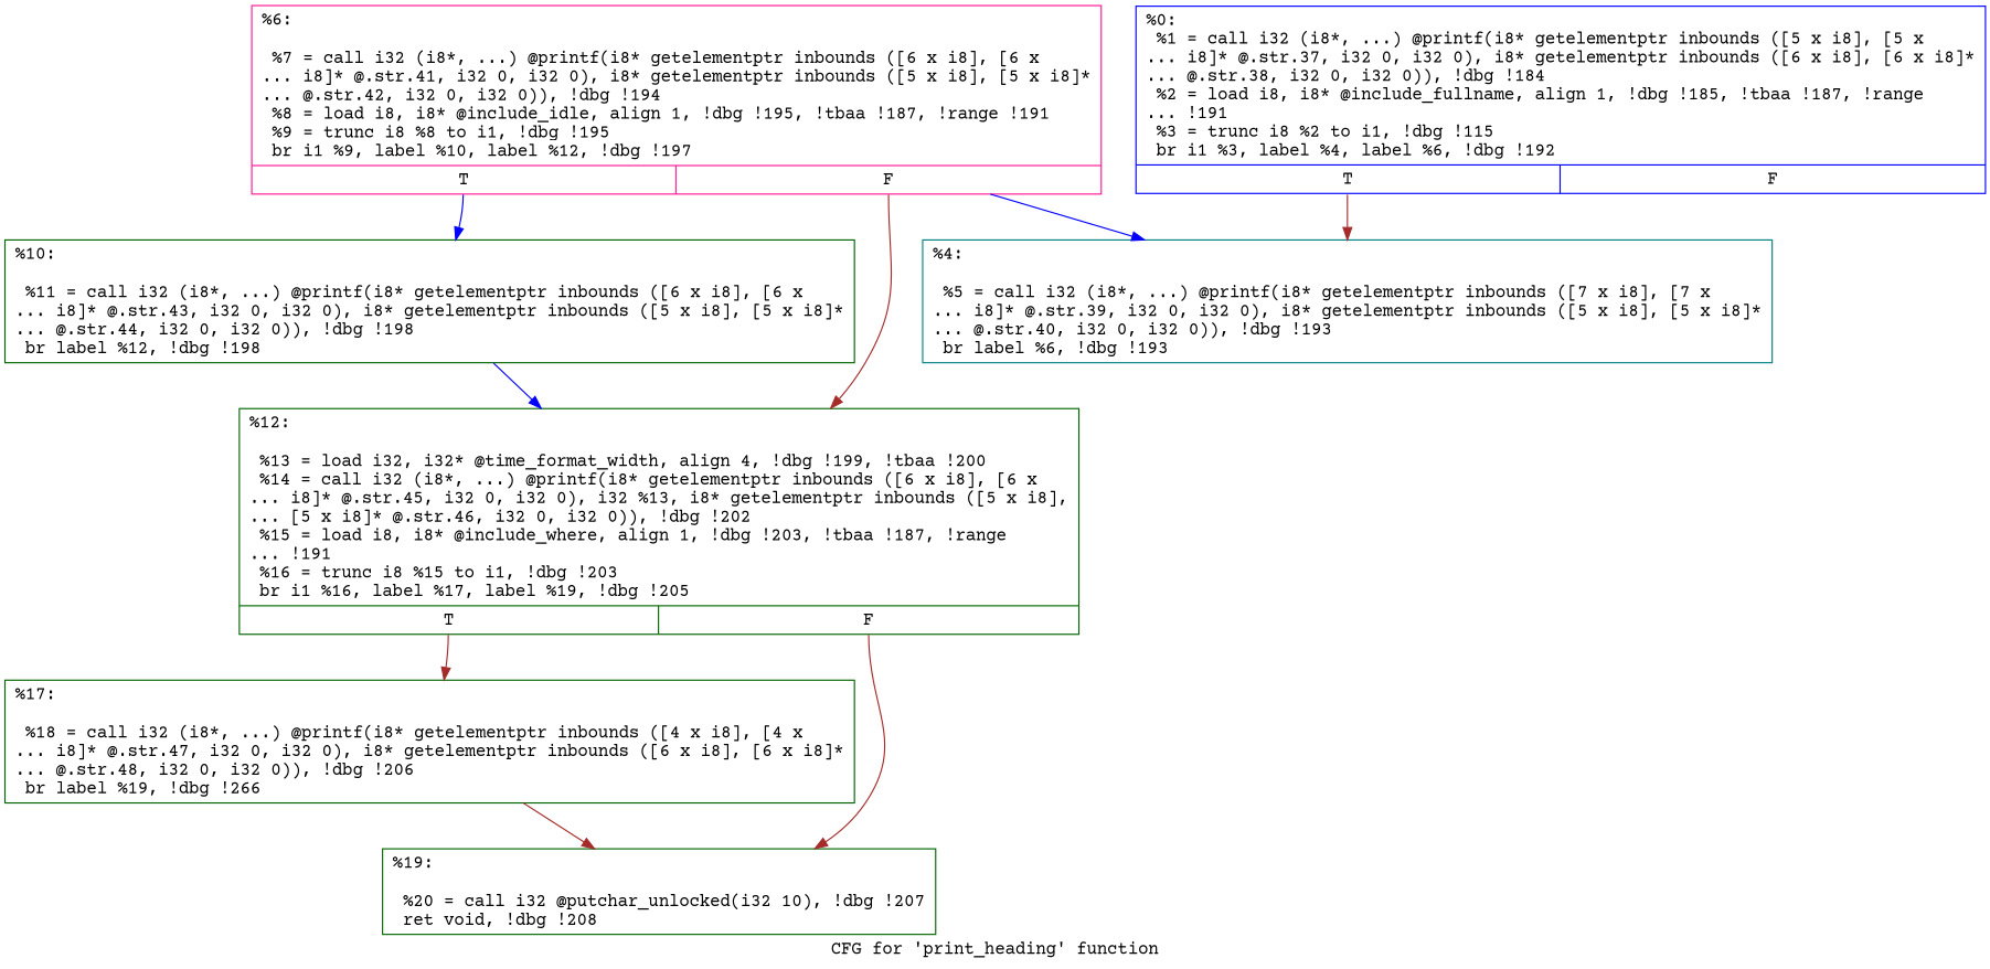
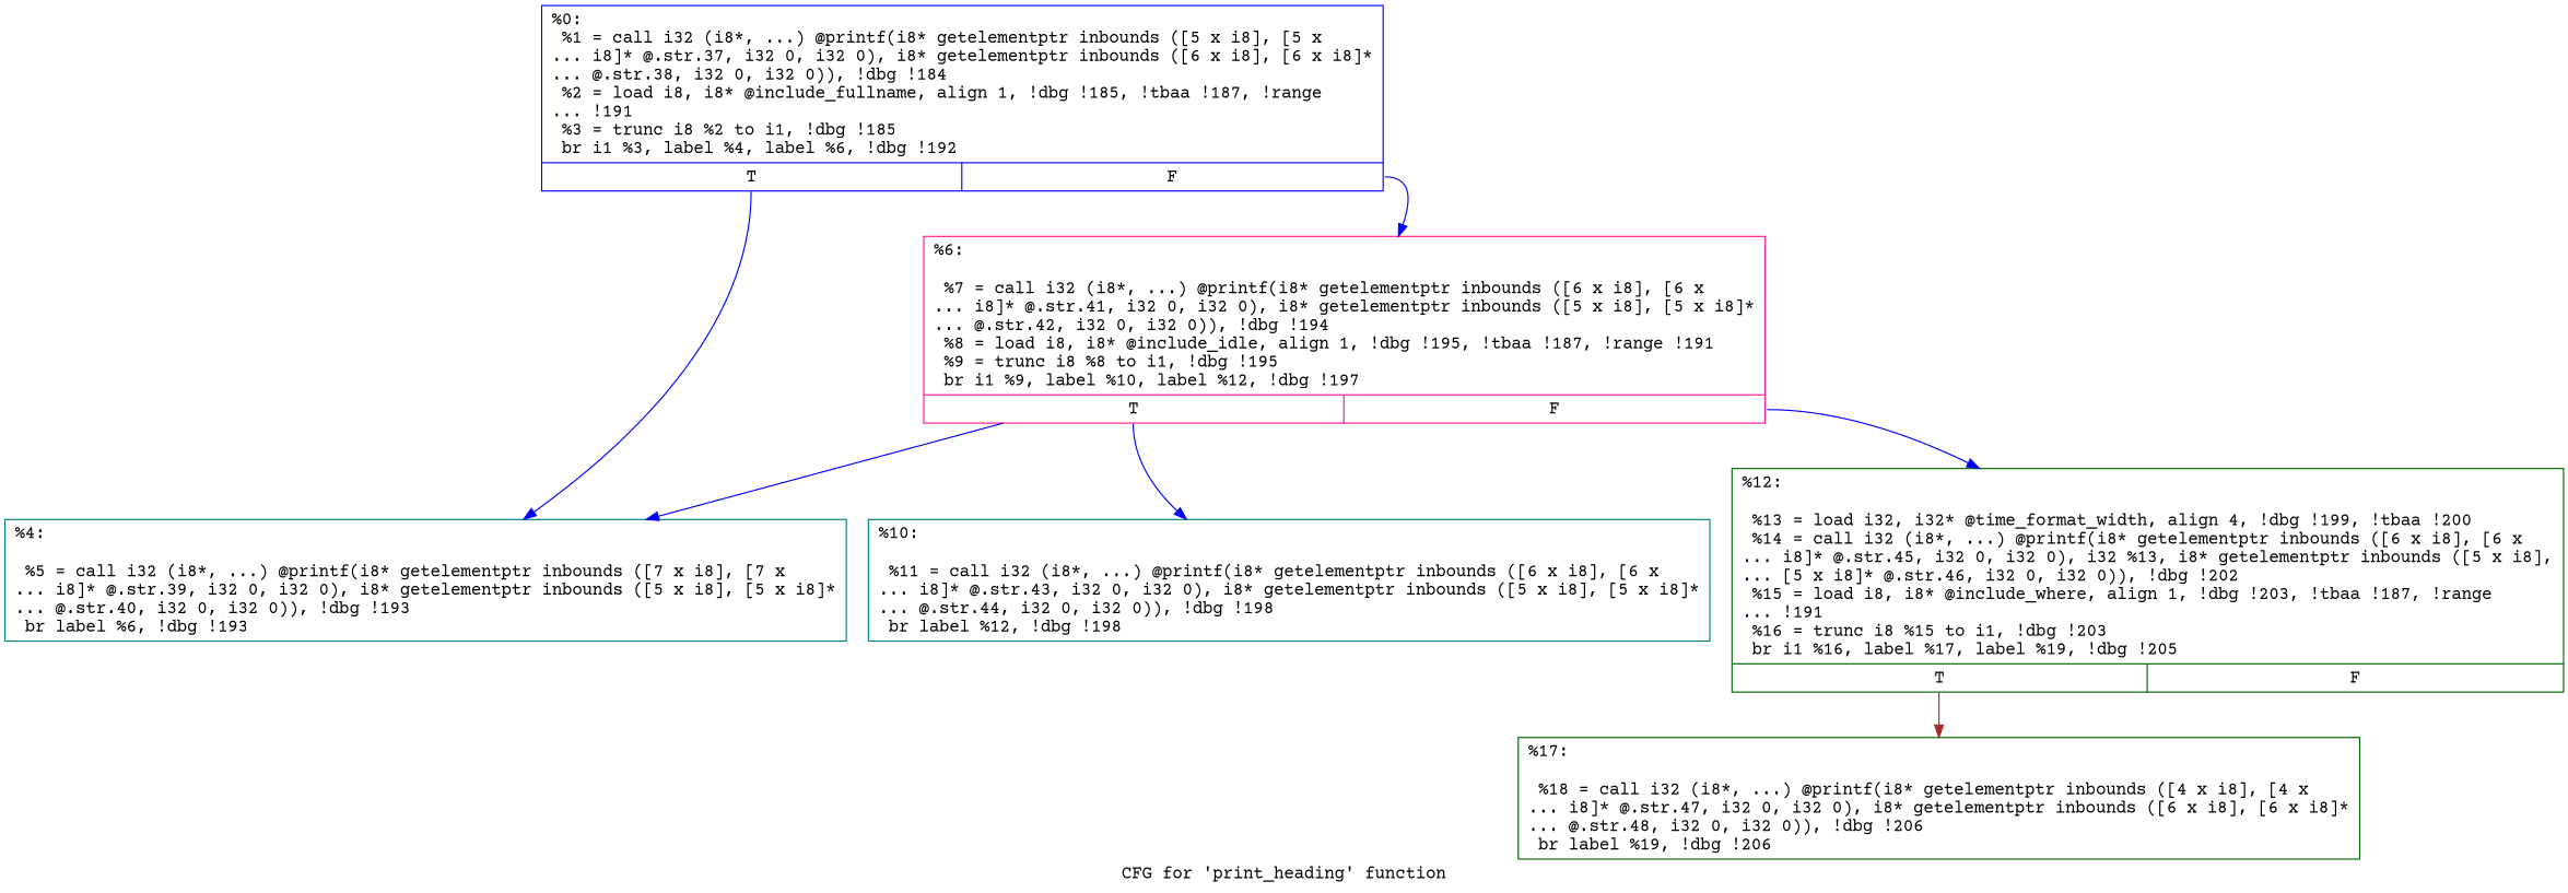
  digraph {
    fontname="Courier Prime"
    label="CFG for 'print_heading' function"
    node [color=darkgreen fontname="Courier Prime" shape=record]
    edge [color=blue fontname="Courier Prime"]
-   n1 [color=blue label="{%0:\l  %1 = call i32 (i8*, ...) @printf(i8* getelementptr inbounds ([5 x i8], [5 x\l... i8]* @.str.37, i32 0, i32 0), i8* getelementptr inbounds ([6 x i8], [6 x i8]*\l... @.str.38, i32 0, i32 0)), !dbg !184\l  %2 = load i8, i8* @include_fullname, align 1, !dbg !185, !tbaa !187, !range\l... !191\l  %3 = trunc i8 %2 to i1, !dbg !115\l  br i1 %3, label %4, label %6, !dbg !192\l|{<s0>T|<s1>F}}"]
+   n1 [color=blue label="{%0:\l  %1 = call i32 (i8*, ...) @printf(i8* getelementptr inbounds ([5 x i8], [5 x\l... i8]* @.str.37, i32 0, i32 0), i8* getelementptr inbounds ([6 x i8], [6 x i8]*\l... @.str.38, i32 0, i32 0)), !dbg !184\l  %2 = load i8, i8* @include_fullname, align 1, !dbg !185, !tbaa !187, !range\l... !191\l  %3 = trunc i8 %2 to i1, !dbg !185\l  br i1 %3, label %4, label %6, !dbg !192\l|{<s0>T|<s1>F}}"]
    n2 [color=teal label="{%4:\l\l  %5 = call i32 (i8*, ...) @printf(i8* getelementptr inbounds ([7 x i8], [7 x\l... i8]* @.str.39, i32 0, i32 0), i8* getelementptr inbounds ([5 x i8], [5 x i8]*\l... @.str.40, i32 0, i32 0)), !dbg !193\l  br label %6, !dbg !193\l}"]
    n3 [color=deeppink label="{%6:\l\l  %7 = call i32 (i8*, ...) @printf(i8* getelementptr inbounds ([6 x i8], [6 x\l... i8]* @.str.41, i32 0, i32 0), i8* getelementptr inbounds ([5 x i8], [5 x i8]*\l... @.str.42, i32 0, i32 0)), !dbg !194\l  %8 = load i8, i8* @include_idle, align 1, !dbg !195, !tbaa !187, !range !191\l  %9 = trunc i8 %8 to i1, !dbg !195\l  br i1 %9, label %10, label %12, !dbg !197\l|{<s0>T|<s1>F}}"]
-   n4 [label="{%10:\l\l  %11 = call i32 (i8*, ...) @printf(i8* getelementptr inbounds ([6 x i8], [6 x\l... i8]* @.str.43, i32 0, i32 0), i8* getelementptr inbounds ([5 x i8], [5 x i8]*\l... @.str.44, i32 0, i32 0)), !dbg !198\l  br label %12, !dbg !198\l}"]
+   n4 [color=teal label="{%10:\l\l  %11 = call i32 (i8*, ...) @printf(i8* getelementptr inbounds ([6 x i8], [6 x\l... i8]* @.str.43, i32 0, i32 0), i8* getelementptr inbounds ([5 x i8], [5 x i8]*\l... @.str.44, i32 0, i32 0)), !dbg !198\l  br label %12, !dbg !198\l}"]
    n5 [label="{%12:\l\l  %13 = load i32, i32* @time_format_width, align 4, !dbg !199, !tbaa !200\l  %14 = call i32 (i8*, ...) @printf(i8* getelementptr inbounds ([6 x i8], [6 x\l... i8]* @.str.45, i32 0, i32 0), i32 %13, i8* getelementptr inbounds ([5 x i8],\l... [5 x i8]* @.str.46, i32 0, i32 0)), !dbg !202\l  %15 = load i8, i8* @include_where, align 1, !dbg !203, !tbaa !187, !range\l... !191\l  %16 = trunc i8 %15 to i1, !dbg !203\l  br i1 %16, label %17, label %19, !dbg !205\l|{<s0>T|<s1>F}}"]
-   n6 [label="{%17:\l\l  %18 = call i32 (i8*, ...) @printf(i8* getelementptr inbounds ([4 x i8], [4 x\l... i8]* @.str.47, i32 0, i32 0), i8* getelementptr inbounds ([6 x i8], [6 x i8]*\l... @.str.48, i32 0, i32 0)), !dbg !206\l  br label %19, !dbg !266\l}"]
-   n7 [label="{%19:\l\l  %20 = call i32 @putchar_unlocked(i32 10), !dbg !207\l  ret void, !dbg !208\l}"]
-   n1 -> n2 [color=brown tailport=s0]
+   n6 [label="{%17:\l\l  %18 = call i32 (i8*, ...) @printf(i8* getelementptr inbounds ([4 x i8], [4 x\l... i8]* @.str.47, i32 0, i32 0), i8* getelementptr inbounds ([6 x i8], [6 x i8]*\l... @.str.48, i32 0, i32 0)), !dbg !206\l  br label %19, !dbg !206\l}"]
+   n1 -> n2 [tailport=s0]
+   n1 -> n3 [tailport=s1]
    n3 -> n2
    n3 -> n4 [tailport=s0]
-   n3 -> n5 [color=brown tailport=s1]
-   n4 -> n5
+   n3 -> n5 [tailport=s1]
    n5 -> n6 [color=brown tailport=s0]
-   n5 -> n7 [color=brown tailport=s1]
-   n6 -> n7 [color=brown]
  }
